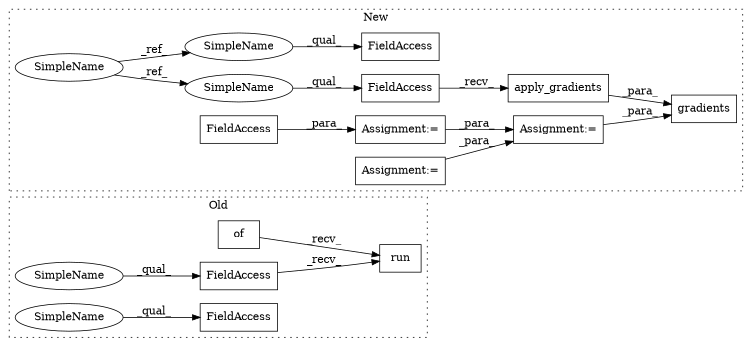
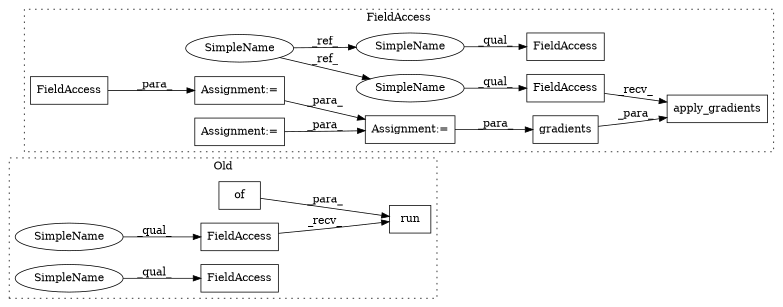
  digraph {
    fontname="DejaVu Serif"
    rankdir=LR
    node [a=22 fontname="DejaVu Serif" l=4 s=3721 shape=box]
    edge [fontname="DejaVu Serif"]
    n1 [a=32 l="3,1" label=of s="3778,3820"]
    n2 [a=32 l="4,1" label=run s="3731,3821"]
    n3 [l=9 label=FieldAccess]
    n4 [l=9 label=FieldAccess s=3636]
    n5 [a=42 label=SimpleName shape=ellipse]
    n6 [a=42 label=SimpleName s=3636 shape=ellipse]
    n7 [a=32 l="16,1" label=apply_gradients s="3559,3603"]
    n8 [a=32 l="4,1" label=gradients s="3575,3602"]
    n9 [l=14 label=FieldAccess s=3544]
    n10 [a=42 label=SimpleName s=3145 shape=ellipse]
    n11 [a=7 l=1 label="Assignment:=" s=3368]
    n12 [l=32 label=FieldAccess s=3369]
    n13 [a=7 label="Assignment:=" s=3217]
    n14 [a=7 l=1 label="Assignment:=" s=3499]
    n15 [l=10 label=FieldAccess s=3584]
    n16 [a=42 label=SimpleName s=3544 shape=ellipse]
    n17 [a=42 label=SimpleName s=3584 shape=ellipse]
    subgraph cluster_1 {
      label=Old
      style=dotted
      n1
      n2
      n3
      n4
      n5
      n6
    }
    subgraph cluster_2 {
-     label=New
+     label=FieldAccess
      style=dotted
      n7
      n8
      n9
      n10
      n11
      n12
      n13
      n14
      n15
      n16
      n17
    }
-   n1 -> n2 [label=_recv_]
+   n1 -> n2 [label=_para_]
    n3 -> n2 [label=_recv_]
    n5 -> n3 [label=_qual_]
    n6 -> n4 [label=_qual_]
-   n7 -> n8 [label=_para_]
+   n8 -> n7 [label=_para_]
    n9 -> n7 [label=_recv_]
    n10 -> n16 [label=_ref_]
    n10 -> n17 [label=_ref_]
    n11 -> n14 [label=_para_]
    n12 -> n11 [label=_para_]
    n13 -> n14 [label=_para_]
    n14 -> n8 [label=_para_]
    n16 -> n9 [label=_qual_]
    n17 -> n15 [label=_qual_]
  }
